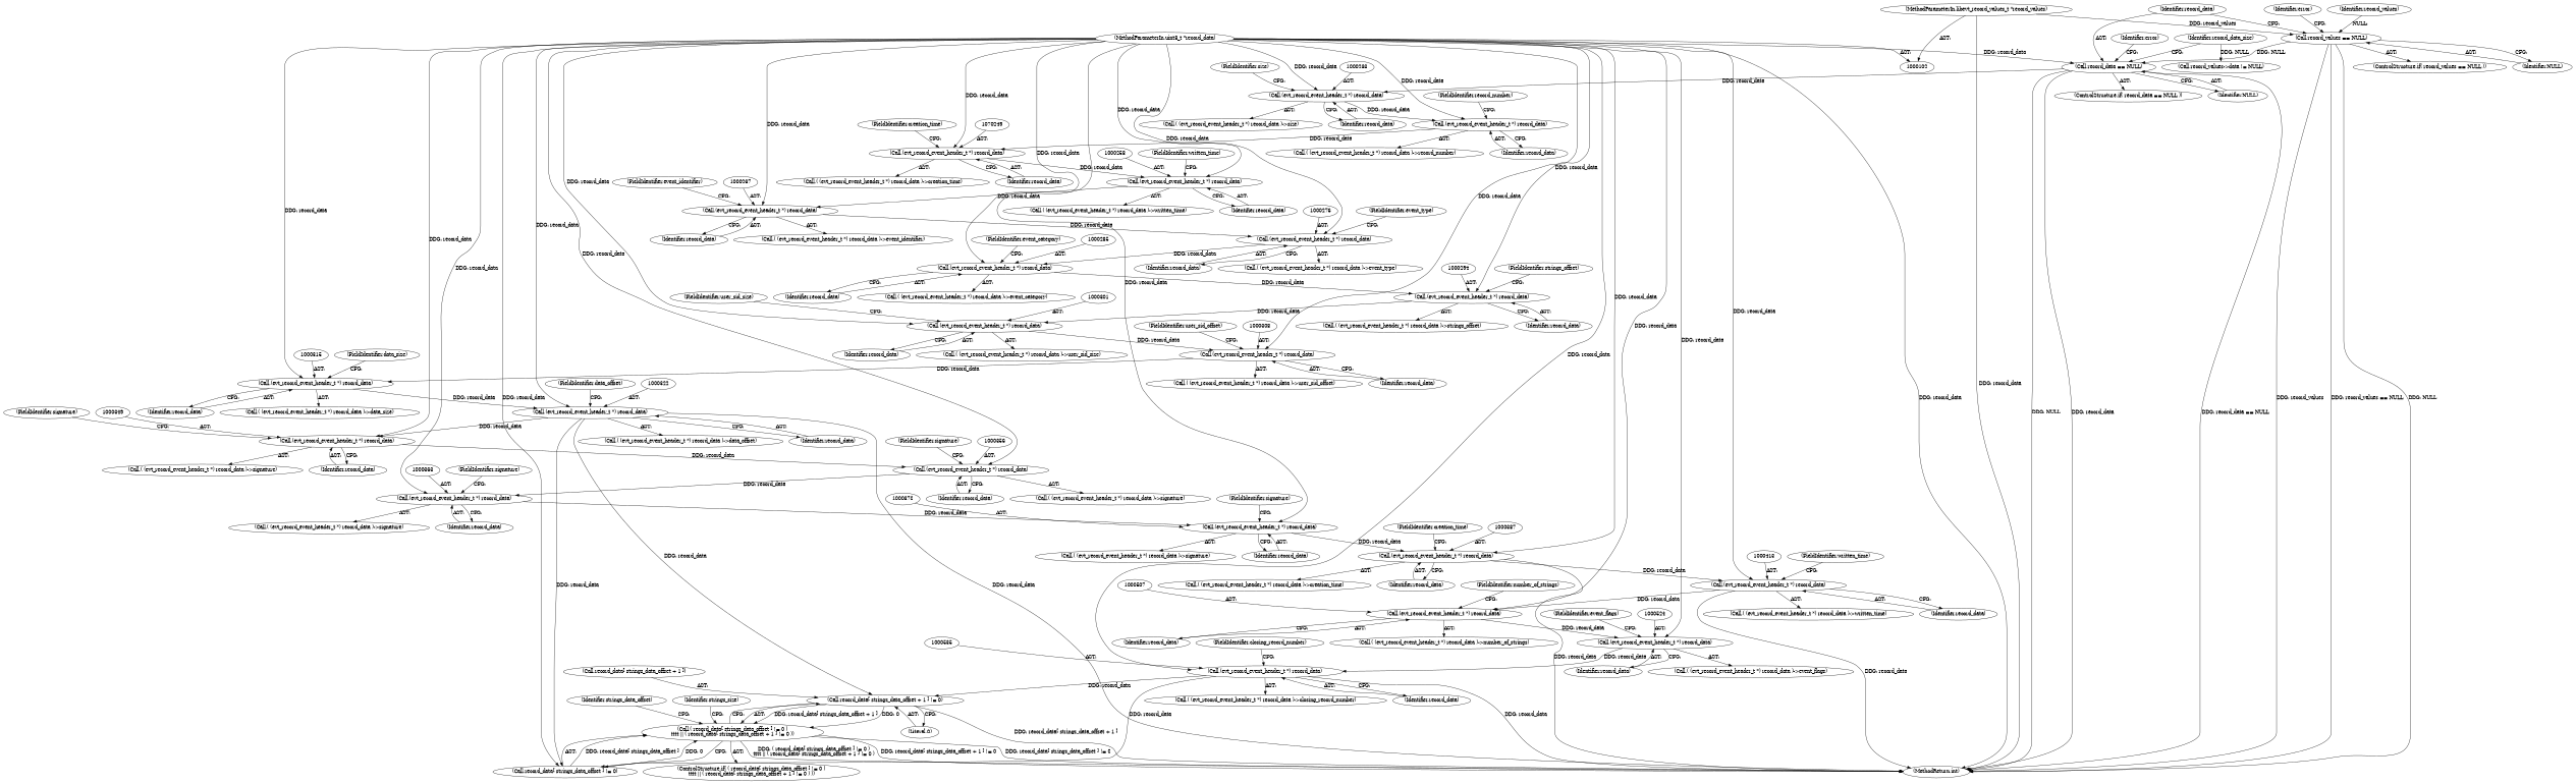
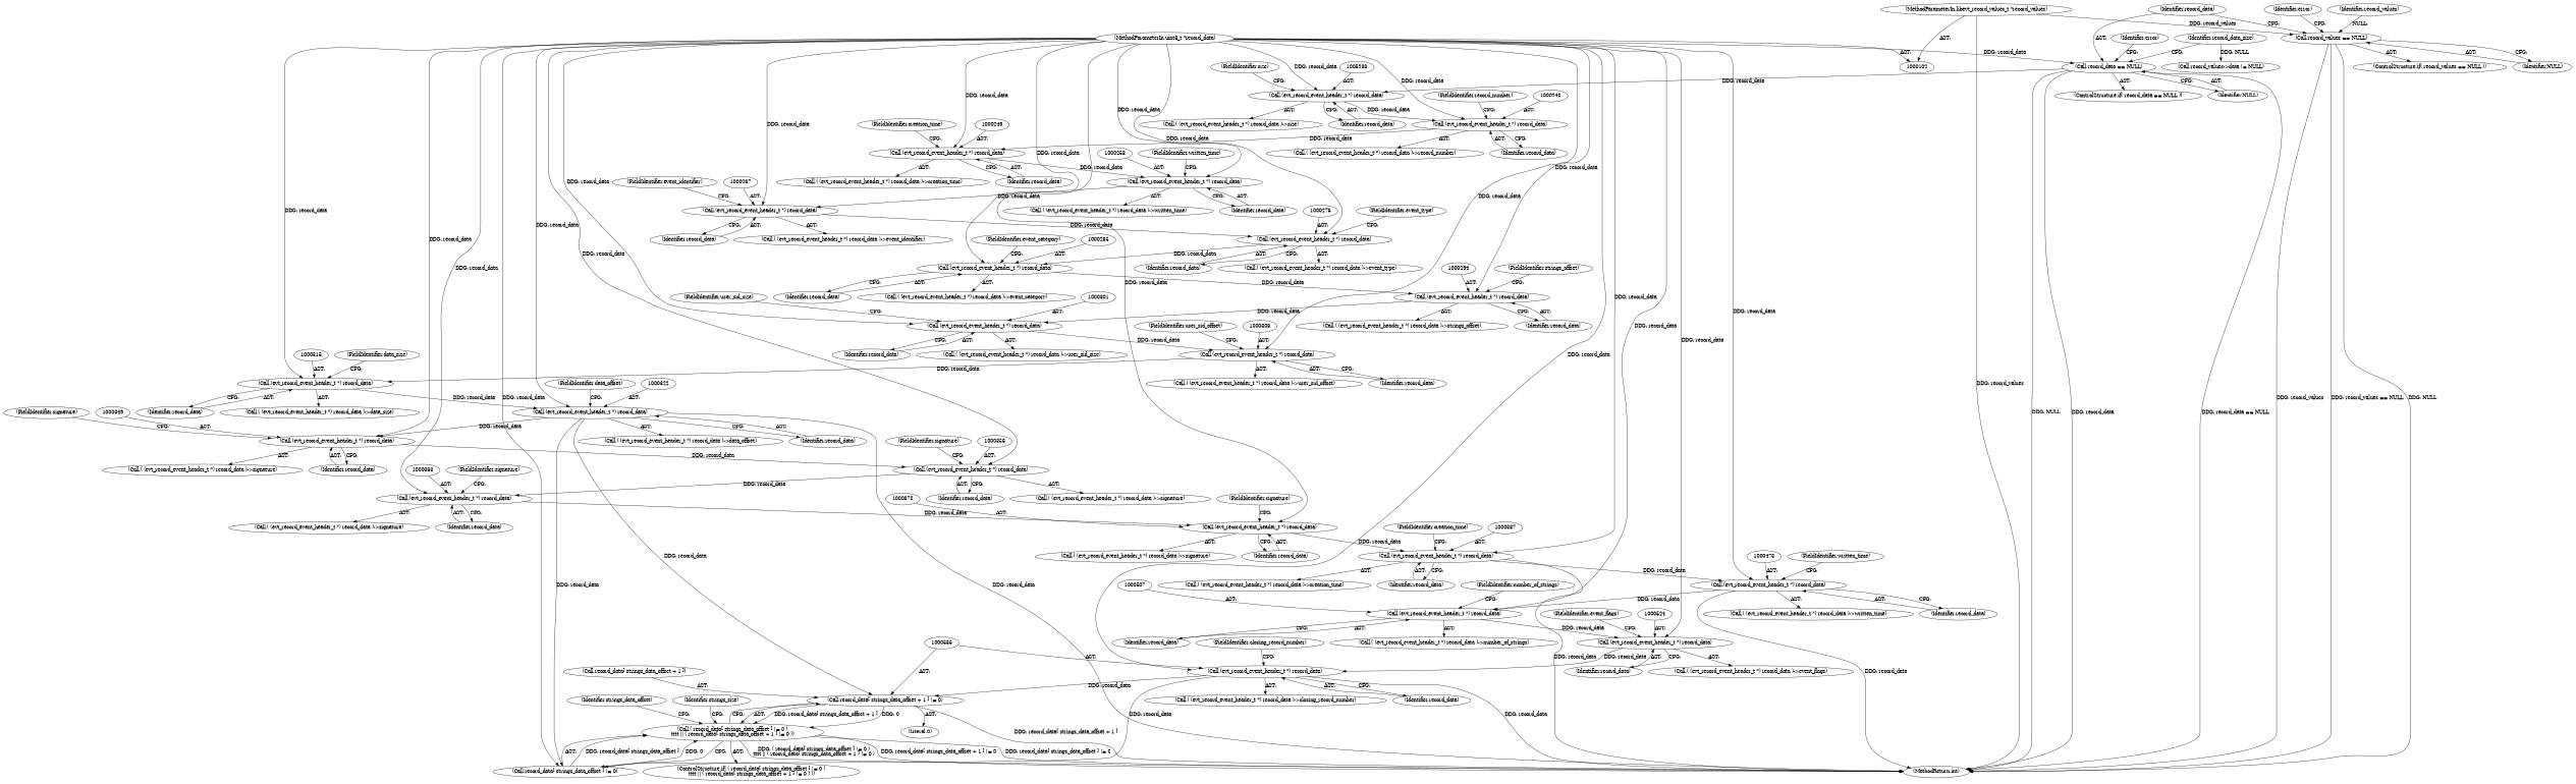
  digraph {
    n1 [label="(Call,record_data[ strings_data_offset + 1 ] != 0)"]
    n2 [label="(Call,( record_data[ strings_data_offset ] != 0 )\n\t\t\t\t || ( record_data[ strings_data_offset + 1 ] != 0 ))"]
    n3 [label="(Literal,0)"]
    n4 [label="(MethodReturn,int)"]
    n5 [label="(Call,record_data[ strings_data_offset ] != 0)"]
    n6 [label="(ControlStructure,if( ( record_data[ strings_data_offset ] != 0 )\n\t\t\t\t || ( record_data[ strings_data_offset + 1 ] != 0 ) ))"]
    n7 [label="(Call,(evt_record_event_header_t *) record_data)"]
    n8 [label="(Identifier,record_data)"]
    n9 [label="(Call,( (evt_record_event_header_t *) record_data )->closing_record_number)"]
    n10 [label="(Call,(evt_record_event_header_t *) record_data)"]
    n11 [label="(Identifier,record_data)"]
    n12 [label="(Call,( (evt_record_event_header_t *) record_data )->event_flags)"]
    n13 [label="(Call,(evt_record_event_header_t *) record_data)"]
    n14 [label="(Identifier,record_data)"]
    n15 [label="(Call,( (evt_record_event_header_t *) record_data )->number_of_strings)"]
    n16 [label="(Call,(evt_record_event_header_t *) record_data)"]
    n17 [label="(Call,( (evt_record_event_header_t *) record_data )->written_time)"]
    n18 [label="(Identifier,record_data)"]
    n19 [label="(Call,(evt_record_event_header_t *) record_data)"]
    n20 [label="(Call,( (evt_record_event_header_t *) record_data )->creation_time)"]
    n21 [label="(Identifier,record_data)"]
    n22 [label="(Call,(evt_record_event_header_t *) record_data)"]
    n23 [label="(Call,( (evt_record_event_header_t *) record_data )->signature)"]
    n24 [label="(Identifier,record_data)"]
    n25 [label="(Call,(evt_record_event_header_t *) record_data)"]
    n26 [label="(Identifier,record_data)"]
    n27 [label="(Call,( (evt_record_event_header_t *) record_data )->signature)"]
    n28 [label="(Call,(evt_record_event_header_t *) record_data)"]
    n29 [label="(Call,( (evt_record_event_header_t *) record_data )->signature)"]
    n30 [label="(Identifier,record_data)"]
    n31 [label="(Call,(evt_record_event_header_t *) record_data)"]
    n32 [label="(Call,( (evt_record_event_header_t *) record_data )->signature)"]
    n33 [label="(Identifier,record_data)"]
    n34 [label="(Call,(evt_record_event_header_t *) record_data)"]
    n35 [label="(Call,( (evt_record_event_header_t *) record_data )->data_offset)"]
    n36 [label="(Identifier,record_data)"]
    n37 [label="(Call,(evt_record_event_header_t *) record_data)"]
    n38 [label="(Identifier,record_data)"]
    n39 [label="(Call,( (evt_record_event_header_t *) record_data )->data_size)"]
    n40 [label="(Call,(evt_record_event_header_t *) record_data)"]
    n41 [label="(Identifier,record_data)"]
    n42 [label="(Call,( (evt_record_event_header_t *) record_data )->user_sid_offset)"]
    n43 [label="(Call,(evt_record_event_header_t *) record_data)"]
    n44 [label="(Identifier,record_data)"]
    n45 [label="(Call,( (evt_record_event_header_t *) record_data )->user_sid_size)"]
    n46 [label="(Call,(evt_record_event_header_t *) record_data)"]
    n47 [label="(Identifier,record_data)"]
    n48 [label="(Call,( (evt_record_event_header_t *) record_data )->strings_offset)"]
    n49 [label="(Call,(evt_record_event_header_t *) record_data)"]
    n50 [label="(Call,( (evt_record_event_header_t *) record_data )->event_category)"]
    n51 [label="(Identifier,record_data)"]
    n52 [label="(Call,(evt_record_event_header_t *) record_data)"]
    n53 [label="(Identifier,record_data)"]
    n54 [label="(Call,( (evt_record_event_header_t *) record_data )->event_type)"]
    n55 [label="(Call,(evt_record_event_header_t *) record_data)"]
    n56 [label="(Identifier,record_data)"]
    n57 [label="(Call,( (evt_record_event_header_t *) record_data )->event_identifier)"]
    n58 [label="(Call,(evt_record_event_header_t *) record_data)"]
    n59 [label="(Call,( (evt_record_event_header_t *) record_data )->written_time)"]
    n60 [label="(Identifier,record_data)"]
    n61 [label="(Call,(evt_record_event_header_t *) record_data)"]
    n62 [label="(Call,( (evt_record_event_header_t *) record_data )->creation_time)"]
    n63 [label="(Identifier,record_data)"]
    n64 [label="(Call,(evt_record_event_header_t *) record_data)"]
    n65 [label="(Call,( (evt_record_event_header_t *) record_data )->record_number)"]
    n66 [label="(Identifier,record_data)"]
    n67 [label="(Call,(evt_record_event_header_t *) record_data)"]
    n68 [label="(Call,( (evt_record_event_header_t *) record_data )->size)"]
    n69 [label="(Identifier,record_data)"]
    n70 [label="(Call,record_data == NULL)"]
    n71 [label="(ControlStructure,if( record_data == NULL ))"]
    n72 [label="(Identifier,NULL)"]
    n73 [label="(Call,record_values->data != NULL)"]
    n74 [label="(MethodParameterIn,uint8_t *record_data)"]
    1000102
    n76 [label="(Call,record_values == NULL)"]
    n77 [label="(ControlStructure,if( record_values == NULL ))"]
    n78 [label="(Identifier,NULL)"]
    n79 [label="(MethodParameterIn,libevt_record_values_t *record_values)"]
    n80 [label="(FieldIdentifier,user_sid_size)"]
    n81 [label="(FieldIdentifier,data_size)"]
    n82 [label="(FieldIdentifier,closing_record_number)"]
    n83 [label="(FieldIdentifier,written_time)"]
    n84 [label="(FieldIdentifier,size)"]
    n85 [label="(Identifier,record_data)"]
    n86 [label="(FieldIdentifier,creation_time)"]
    n87 [label="(FieldIdentifier,written_time)"]
    n88 [label="(FieldIdentifier,strings_offset)"]
    n89 [label="(FieldIdentifier,signature)"]
    n90 [label="(FieldIdentifier,creation_time)"]
    n91 [label="(Identifier,strings_size)"]
    n92 [label="(FieldIdentifier,record_number)"]
    n93 [label="(Identifier,record_values)"]
    n94 [label="(FieldIdentifier,signature)"]
    n95 [label="(FieldIdentifier,event_type)"]
    n96 [label="(FieldIdentifier,number_of_strings)"]
    n97 [label="(FieldIdentifier,event_flags)"]
    n98 [label="(Identifier,error)"]
    n99 [label="(FieldIdentifier,signature)"]
    n100 [label="(Call,record_data[ strings_data_offset + 1 ])"]
    n101 [label="(FieldIdentifier,signature)"]
    n102 [label="(Identifier,record_data_size)"]
    n103 [label="(FieldIdentifier,event_category)"]
    n104 [label="(FieldIdentifier,user_sid_offset)"]
    n105 [label="(Identifier,error)"]
    n106 [label="(Identifier,strings_data_offset)"]
    n107 [label="(FieldIdentifier,event_identifier)"]
    n108 [label="(FieldIdentifier,data_offset)"]
    1000535
    1000524
    1000507
-   1000413
+   1000413 [label=1000473]
    1000387
    1000370
    1000363
    1000356
    1000349
    1000322
    1000315
    1000308
    1000301
    1000294
    1000285
    1000276
    1000267
    1000258
-   1000249 [label=1070249]
-   1000233
+   1000249
+   1000240
+   1000233 [label=1005233]
    n1 -> n2 [label="AST: "]
    n1 -> n2 [label="DDG: record_data[ strings_data_offset + 1 ]"]
    n1 -> n2 [label="DDG: 0"]
-   n1 -> n3 [label="CFG: "]
+   n1 -> n3 [label="AST: "]
    n1 -> n4 [label="DDG: record_data[ strings_data_offset + 1 ]"]
    n2 -> n1 [label="CFG: "]
    n2 -> n4 [label="DDG: record_data[ strings_data_offset ] != 0"]
    n2 -> n4 [label="DDG: ( record_data[ strings_data_offset ] != 0 )\n\t\t\t\t || ( record_data[ strings_data_offset + 1 ] != 0 )"]
    n2 -> n4 [label="DDG: record_data[ strings_data_offset + 1 ] != 0"]
    n2 -> n5 [label="CFG: "]
    n2 -> n6 [label="AST: "]
-   n3 -> n1 [label="AST: "]
+   1000535 -> n1 [label="AST: "]
    n5 -> n2 [label="AST: "]
    n5 -> n2 [label="DDG: record_data[ strings_data_offset ]"]
    n5 -> n2 [label="DDG: 0"]
    n7 -> n1 [label="DDG: record_data"]
    n7 -> n4 [label="DDG: record_data"]
    n7 -> n5 [label="DDG: record_data"]
    n7 -> n8 [label="CFG: "]
    n7 -> n9 [label="AST: "]
    n8 -> n7 [label="AST: "]
    n10 -> n7 [label="DDG: record_data"]
    n10 -> n11 [label="CFG: "]
    n10 -> n12 [label="AST: "]
    n11 -> n10 [label="AST: "]
    n13 -> n10 [label="DDG: record_data"]
    n13 -> n14 [label="CFG: "]
    n13 -> n15 [label="AST: "]
    n14 -> n13 [label="AST: "]
    n16 -> n4 [label="DDG: record_data"]
    n16 -> n13 [label="DDG: record_data"]
    n16 -> n17 [label="AST: "]
    n16 -> n18 [label="CFG: "]
    n18 -> n16 [label="AST: "]
    n19 -> n4 [label="DDG: record_data"]
    n19 -> n16 [label="DDG: record_data"]
    n19 -> n20 [label="AST: "]
    n19 -> n21 [label="CFG: "]
    n21 -> n19 [label="AST: "]
    n22 -> n19 [label="DDG: record_data"]
    n22 -> n23 [label="AST: "]
    n22 -> n24 [label="CFG: "]
    n24 -> n22 [label="AST: "]
    n25 -> n22 [label="DDG: record_data"]
    n25 -> n26 [label="CFG: "]
    n25 -> n27 [label="AST: "]
    n26 -> n25 [label="AST: "]
    n28 -> n25 [label="DDG: record_data"]
    n28 -> n29 [label="AST: "]
    n28 -> n30 [label="CFG: "]
    n30 -> n28 [label="AST: "]
    n31 -> n28 [label="DDG: record_data"]
    n31 -> n32 [label="AST: "]
    n31 -> n33 [label="CFG: "]
    n33 -> n31 [label="AST: "]
    n34 -> n1 [label="DDG: record_data"]
    n34 -> n4 [label="DDG: record_data"]
    n34 -> n5 [label="DDG: record_data"]
    n34 -> n31 [label="DDG: record_data"]
    n34 -> n35 [label="AST: "]
    n34 -> n36 [label="CFG: "]
    n36 -> n34 [label="AST: "]
    n37 -> n34 [label="DDG: record_data"]
    n37 -> n38 [label="CFG: "]
    n37 -> n39 [label="AST: "]
    n38 -> n37 [label="AST: "]
    n40 -> n37 [label="DDG: record_data"]
    n40 -> n41 [label="CFG: "]
    n40 -> n42 [label="AST: "]
    n41 -> n40 [label="AST: "]
    n43 -> n40 [label="DDG: record_data"]
    n43 -> n44 [label="CFG: "]
    n43 -> n45 [label="AST: "]
    n44 -> n43 [label="AST: "]
    n46 -> n43 [label="DDG: record_data"]
    n46 -> n47 [label="CFG: "]
    n46 -> n48 [label="AST: "]
    n47 -> n46 [label="AST: "]
    n49 -> n46 [label="DDG: record_data"]
    n49 -> n50 [label="AST: "]
    n49 -> n51 [label="CFG: "]
    n51 -> n49 [label="AST: "]
    n52 -> n49 [label="DDG: record_data"]
    n52 -> n53 [label="CFG: "]
    n52 -> n54 [label="AST: "]
    n53 -> n52 [label="AST: "]
    n55 -> n52 [label="DDG: record_data"]
    n55 -> n56 [label="CFG: "]
    n55 -> n57 [label="AST: "]
    n56 -> n55 [label="AST: "]
    n58 -> n55 [label="DDG: record_data"]
    n58 -> n59 [label="AST: "]
    n58 -> n60 [label="CFG: "]
    n60 -> n58 [label="AST: "]
    n61 -> n58 [label="DDG: record_data"]
    n61 -> n62 [label="AST: "]
    n61 -> n63 [label="CFG: "]
    n63 -> n61 [label="AST: "]
    n64 -> n61 [label="DDG: record_data"]
    n64 -> n65 [label="AST: "]
    n64 -> n66 [label="CFG: "]
    n66 -> n64 [label="AST: "]
    n67 -> n64 [label="DDG: record_data"]
    n67 -> n68 [label="AST: "]
    n67 -> n69 [label="CFG: "]
    n69 -> n67 [label="AST: "]
    n70 -> n4 [label="DDG: NULL"]
    n70 -> n4 [label="DDG: record_data"]
    n70 -> n4 [label="DDG: record_data == NULL"]
    n70 -> n67 [label="DDG: record_data"]
    n70 -> n71 [label="AST: "]
    n70 -> n72 [label="CFG: "]
    n72 -> n70 [label="AST: "]
-   n74 -> n4 [label="DDG: record_data"]
    n74 -> n5 [label="DDG: record_data"]
    n74 -> n7 [label="DDG: record_data"]
    n74 -> n10 [label="DDG: record_data"]
    n74 -> n13 [label="DDG: record_data"]
    n74 -> n16 [label="DDG: record_data"]
    n74 -> n19 [label="DDG: record_data"]
    n74 -> n22 [label="DDG: record_data"]
    n74 -> n25 [label="DDG: record_data"]
    n74 -> n28 [label="DDG: record_data"]
    n74 -> n31 [label="DDG: record_data"]
    n74 -> n34 [label="DDG: record_data"]
    n74 -> n37 [label="DDG: record_data"]
    n74 -> n40 [label="DDG: record_data"]
    n74 -> n43 [label="DDG: record_data"]
    n74 -> n46 [label="DDG: record_data"]
    n74 -> n49 [label="DDG: record_data"]
    n74 -> n52 [label="DDG: record_data"]
    n74 -> n55 [label="DDG: record_data"]
    n74 -> n58 [label="DDG: record_data"]
    n74 -> n61 [label="DDG: record_data"]
    n74 -> n64 [label="DDG: record_data"]
    n74 -> n67 [label="DDG: record_data"]
    n74 -> n70 [label="DDG: record_data"]
    n74 -> 1000102 [label="AST: "]
    n76 -> n4 [label="DDG: NULL"]
    n76 -> n4 [label="DDG: record_values"]
    n76 -> n4 [label="DDG: record_values == NULL"]
-   n76 -> n70 [label="DDG: NULL"]
    n76 -> n77 [label="AST: "]
    n76 -> n78 [label="CFG: "]
    n78 -> n76 [label="AST: "]
-   n79 -> n4 [label="DDG: record_data"]
+   n79 -> n4 [label="DDG: record_values"]
    n79 -> 1000102 [label="AST: "]
    n79 -> n76 [label="DDG: record_values"]
    n80 -> n43 [label="CFG: "]
    n81 -> n37 [label="CFG: "]
    n82 -> n7 [label="CFG: "]
    n83 -> n16 [label="CFG: "]
    n84 -> n67 [label="CFG: "]
    n85 -> n70 [label="AST: "]
    n85 -> n76 [label="CFG: "]
    n86 -> n19 [label="CFG: "]
    n87 -> n58 [label="CFG: "]
    n88 -> n46 [label="CFG: "]
    n89 -> n25 [label="CFG: "]
    n90 -> n61 [label="CFG: "]
    n91 -> n2 [label="CFG: "]
    n92 -> n64 [label="CFG: "]
    n93 -> n76 [label="NULL: "]
    n94 -> n31 [label="CFG: "]
    n95 -> n52 [label="CFG: "]
    n96 -> n13 [label="CFG: "]
    n97 -> n10 [label="CFG: "]
    n98 -> n70 [label="CFG: "]
    n99 -> n22 [label="CFG: "]
    n100 -> n1 [label="AST: "]
    n101 -> n28 [label="CFG: "]
    n102 -> n70 [label="CFG: "]
    n102 -> n73 [label="DDG: NULL"]
    n103 -> n49 [label="CFG: "]
    n104 -> n40 [label="CFG: "]
    n105 -> n76 [label="CFG: "]
    n106 -> n2 [label="CFG: "]
    n107 -> n55 [label="CFG: "]
    n108 -> n34 [label="CFG: "]
    1000535 -> n7 [label="AST: "]
    1000524 -> n10 [label="AST: "]
    1000507 -> n13 [label="AST: "]
    1000413 -> n16 [label="AST: "]
    1000387 -> n19 [label="AST: "]
    1000370 -> n22 [label="AST: "]
    1000363 -> n25 [label="AST: "]
    1000356 -> n28 [label="AST: "]
    1000349 -> n31 [label="AST: "]
    1000322 -> n34 [label="AST: "]
    1000315 -> n37 [label="AST: "]
    1000308 -> n40 [label="AST: "]
    1000301 -> n43 [label="AST: "]
    1000294 -> n46 [label="AST: "]
    1000285 -> n49 [label="AST: "]
    1000276 -> n52 [label="AST: "]
    1000267 -> n55 [label="AST: "]
    1000258 -> n58 [label="AST: "]
    1000249 -> n61 [label="AST: "]
+   1000240 -> n64 [label="AST: "]
    1000233 -> n67 [label="AST: "]
  }
